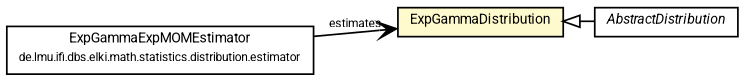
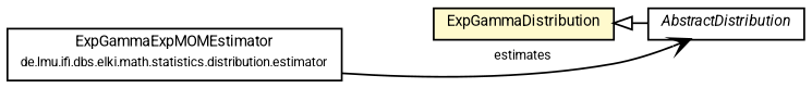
  digraph {
    nodesep=0.15
    rankdir=LR
    ranksep=0.25
    node [fontcolor=black fontname=Roboto fontsize=8 margin=0 shape=plaintext]
    edge [color=black fontname=Roboto fontsize=7 labelfontname=Roboto labelfontsize=7]
    n1 [height=0 label=<<table title="de.lmu.ifi.dbs.elki.math.statistics.distribution.estimator.ExpGammaExpMOMEstimator" border="0" cellborder="1" cellspacing="0" cellpadding="2" href="estimator/ExpGammaExpMOMEstimator.html" target="_parent"> 		<tr><td><table border="0" cellspacing="0" cellpadding="1"> 		<tr><td align="center" balign="center"> <font face="Roboto">ExpGammaExpMOMEstimator</font> </td></tr> 		<tr><td align="center" balign="center"> <font face="Roboto" point-size="7.0">de.lmu.ifi.dbs.elki.math.statistics.distribution.estimator</font> </td></tr> 		</table></td></tr> 		</table>> width=0]
    n2 [height=0 label=<<table title="de.lmu.ifi.dbs.elki.math.statistics.distribution.ExpGammaDistribution" border="0" cellborder="1" cellspacing="0" cellpadding="2" bgcolor="lemonChiffon" href="ExpGammaDistribution.html" target="_parent"> 		<tr><td><table border="0" cellspacing="0" cellpadding="1"> 		<tr><td align="center" balign="center"> <font face="Roboto">ExpGammaDistribution</font> </td></tr> 		</table></td></tr> 		</table>> width=0]
    n3 [height=0 label=<<table title="de.lmu.ifi.dbs.elki.math.statistics.distribution.AbstractDistribution" border="0" cellborder="1" cellspacing="0" cellpadding="2" href="AbstractDistribution.html" target="_parent"> 		<tr><td><table border="0" cellspacing="0" cellpadding="1"> 		<tr><td align="center" balign="center"> <font face="Roboto"><i>AbstractDistribution</i></font> </td></tr> 		</table></td></tr> 		</table>> width=0]
-   n1 -> n2 [arrowhead=open label=estimates weight=1]
+   n1 -> n3 [arrowhead=open label=estimates weight=1]
    n2 -> n3 [arrowtail=empty dir=back weight=10]
  }
